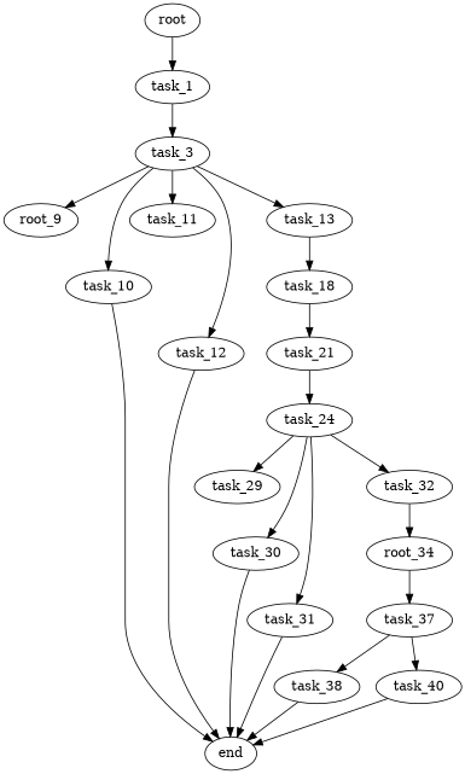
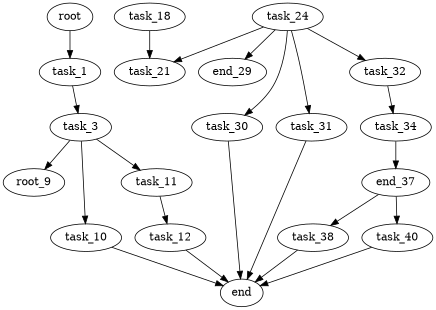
  digraph {
    root
    task_1
    task_3
    n4 [label=root_9]
    task_10
    task_11
    task_12
-   task_13
    end
    task_18
    task_21
    task_24
-   task_29
+   task_29 [label=end_29]
    task_30
    task_31
    task_32
-   task_34 [label=root_34]
-   task_37
+   task_34
+   task_37 [label=end_37]
    task_38
    task_40
    root -> task_1
    task_1 -> task_3
    task_3 -> n4
    task_3 -> task_10
    task_3 -> task_11
-   task_3 -> task_12
-   task_3 -> task_13
+   task_11 -> task_12
    task_10 -> end
    task_12 -> end
-   task_13 -> task_18
    task_18 -> task_21
-   task_21 -> task_24
+   task_24 -> task_21
    task_24 -> task_29
    task_24 -> task_30
    task_24 -> task_31
    task_24 -> task_32
    task_30 -> end
    task_31 -> end
    task_32 -> task_34
    task_34 -> task_37
    task_37 -> task_38
    task_37 -> task_40
    task_38 -> end
    task_40 -> end
  }
